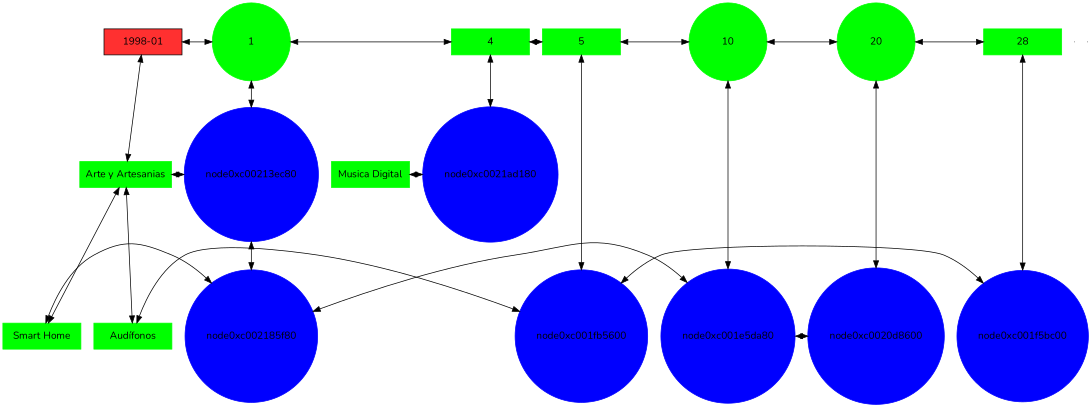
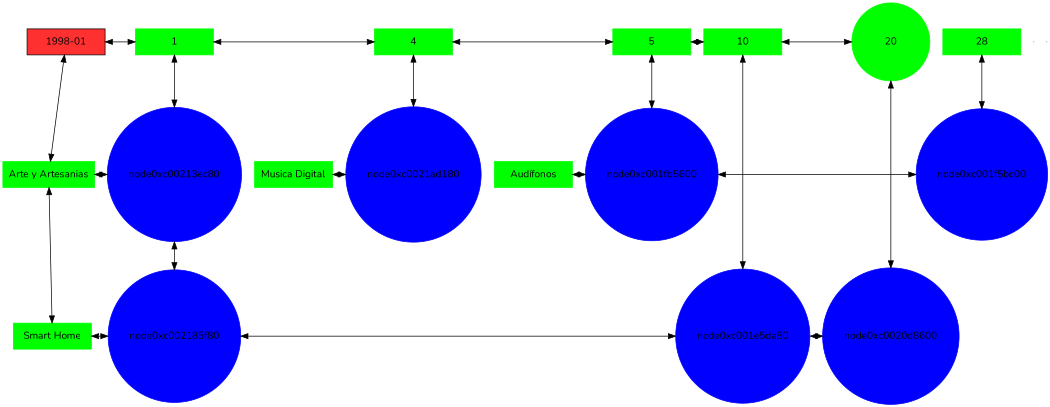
  digraph {
    fontname=Nunito
    node [fontname=Nunito group=1 shape=box style=filled color=green]
    edge [dir=both fontname=Nunito]
    n1 [fillcolor=firebrick1 label="1998-01" width=1.5 color=""]
-   n2 [label=1 shape=circle width=1.5]
+   n2 [label=1 width=1.5]
    n3 [group=2 label=4 width=1.5]
    n4 [group=5 label=5 width=1.5]
-   n5 [group=10 label=10 shape=circle width=1.5]
+   n5 [group=10 label=10 width=1.5]
    n6 [group=20 label=20 shape=circle width=1.5]
    n7 [group=24 label=28 width=1.5]
    n8 [label="Arte y Artesanias" width=1.5]
    node0xc00213ec80 [color=blue shape=circle width=0.5]
    n10 [label="Audífonos" width=1.5]
    node0xc001fb5600 [color=blue group=5 shape=circle width=0.5]
    node0xc001f5bc00 [color=blue group=24 shape=circle width=0.5]
    n13 [label="Musica Digital" width=1.5]
    node0xc0021ad180 [color=blue group=2 shape=circle width=0.5]
    n15 [label="Smart Home" width=1.5]
    node0xc002185f80 [color=blue shape=circle width=0.5]
    node0xc001e5da80 [color=blue group=10 shape=circle width=0.5]
    node0xc0020d8600 [color=blue group=20 shape=circle width=0.5]
    e0 [shape=point width=0 group="" style="" color=""]
    e1 [shape=point width=0 group="" style="" color=""]
    subgraph sub_1 {
      rank=same
      n1
      n2
    }
    subgraph sub_2 {
      rank=same
      n2
      n3
    }
    subgraph sub_3 {
      rank=same
      n3
      n4
    }
    subgraph sub_4 {
      rank=same
      n4
      n5
    }
    subgraph sub_5 {
      rank=same
      n5
      n6
    }
    subgraph sub_6 {
      rank=same
      n6
      n7
    }
    subgraph sub_7 {
      rank=same
      n8
      node0xc00213ec80
    }
    subgraph sub_8 {
      rank=same
      n10
      node0xc001fb5600
    }
    subgraph sub_9 {
      rank=same
      node0xc001fb5600
      node0xc001f5bc00
    }
    subgraph sub_10 {
      rank=same
      n13
      node0xc0021ad180
    }
    subgraph sub_11 {
      rank=same
      n15
      node0xc002185f80
    }
    subgraph sub_12 {
      rank=same
      node0xc002185f80
      node0xc001e5da80
    }
    subgraph sub_13 {
      rank=same
      node0xc001e5da80
      node0xc0020d8600
    }
    n1 -> n2
    n1 -> n8
    n2 -> n3
    n2 -> node0xc00213ec80
    n3 -> n4
    n3 -> node0xc0021ad180
    n4 -> n5
    n4 -> node0xc001fb5600
    n5 -> n6
    n5 -> node0xc001e5da80
-   n6 -> n7
    n6 -> node0xc0020d8600
    n7 -> node0xc001f5bc00
    n8 -> node0xc00213ec80
-   n8 -> n10
    n8 -> n15
    node0xc00213ec80 -> node0xc002185f80
    n10 -> node0xc001fb5600
    node0xc001fb5600 -> node0xc001f5bc00
    n13 -> node0xc0021ad180
    n15 -> node0xc002185f80
    node0xc002185f80 -> node0xc001e5da80
    node0xc001e5da80 -> node0xc0020d8600
  }
